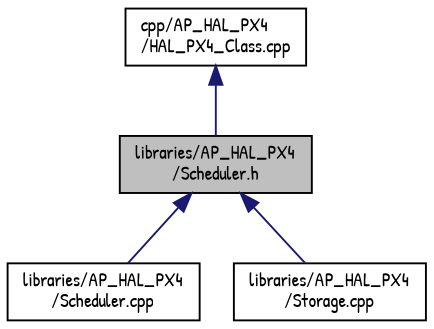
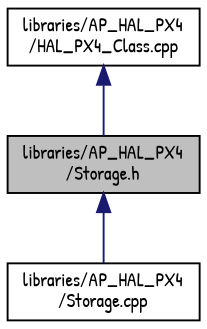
  digraph {
    fontname="Patrick Hand"
    node [color=black fillcolor=white fontname="Patrick Hand" fontsize=10 shape=record style=filled]
    edge [color=midnightblue dir=back fontname="Patrick Hand" fontsize=10 labelfontname=Helvetica labelfontsize=10 style=solid]
-   n1 [fillcolor=grey75 fontcolor=black height=0.2 label="libraries/AP_HAL_PX4\l/Scheduler.h" width=0.4]
-   n2 [height=0.2 label="libraries/AP_HAL_PX4\l/Scheduler.cpp" width=0.4]
+   n1 [fillcolor=grey75 fontcolor=black height=0.2 label="libraries/AP_HAL_PX4\l/Storage.h" width=0.4]
    n3 [height=0.2 label="libraries/AP_HAL_PX4\l/Storage.cpp" width=0.4]
-   n4 [height=0.2 label="cpp/AP_HAL_PX4\l/HAL_PX4_Class.cpp" width=0.4]
-   n1 -> n2
+   n4 [height=0.2 label="libraries/AP_HAL_PX4\l/HAL_PX4_Class.cpp" width=0.4]
    n1 -> n3
    n4 -> n1
  }
